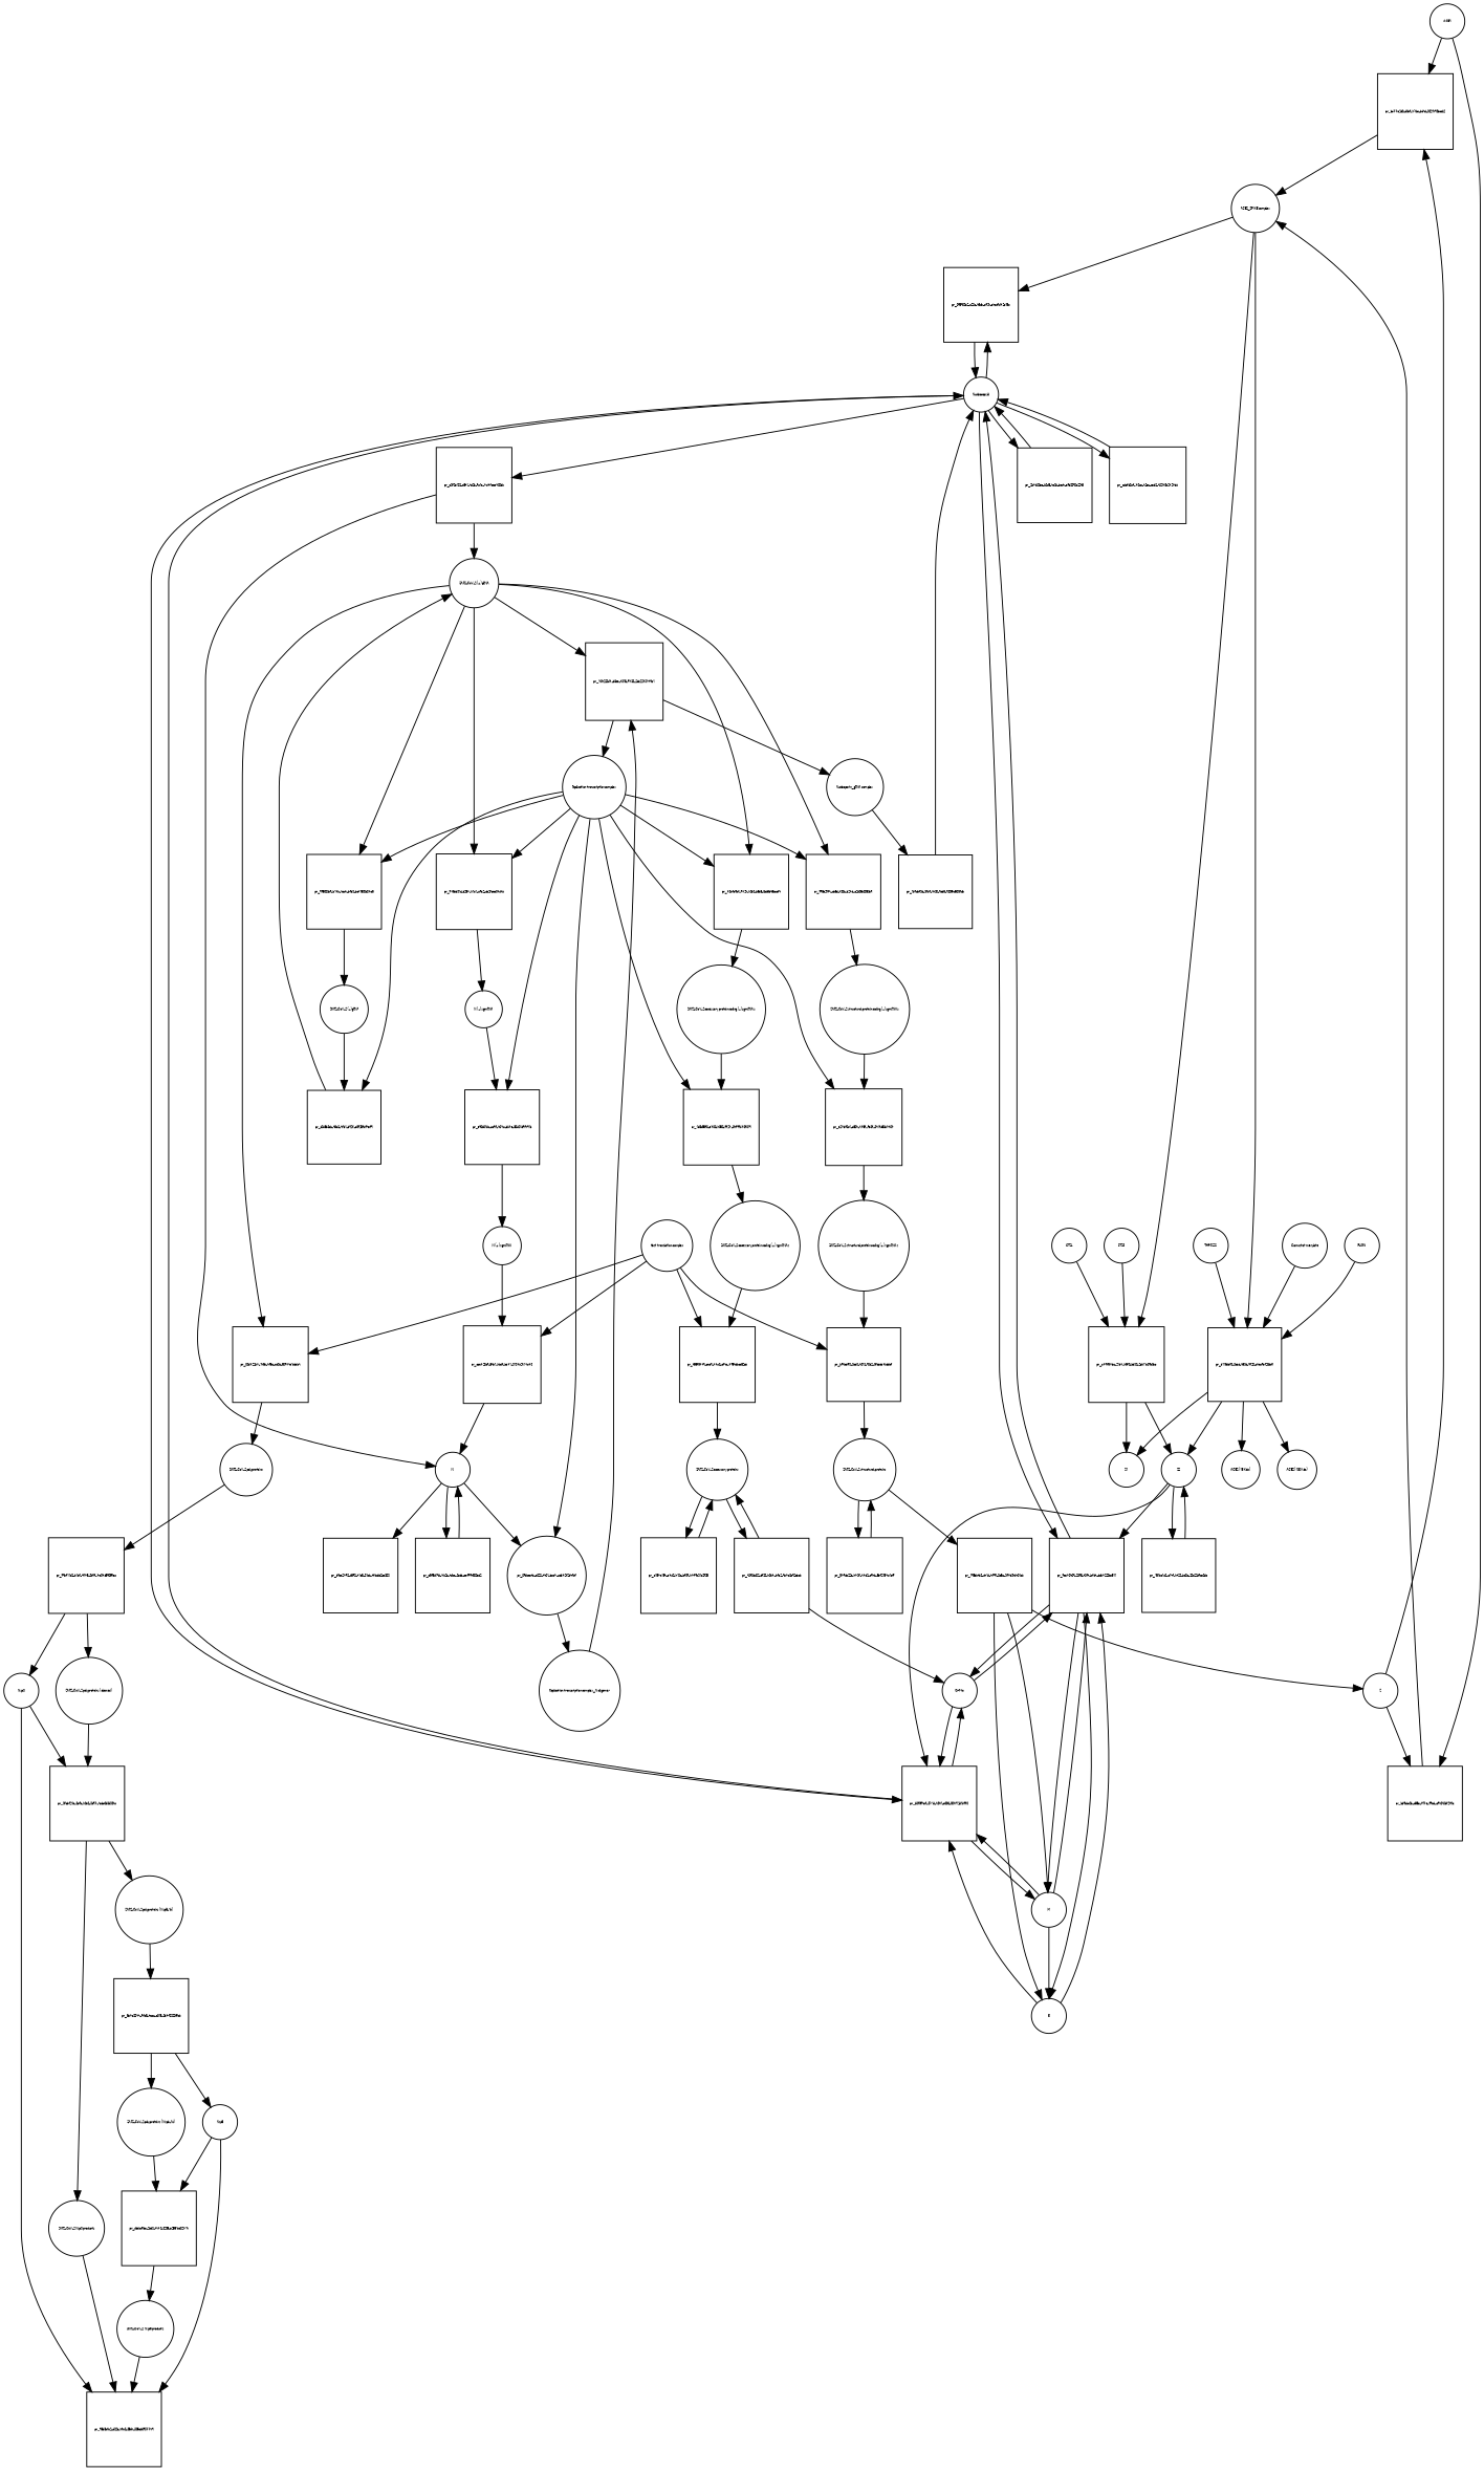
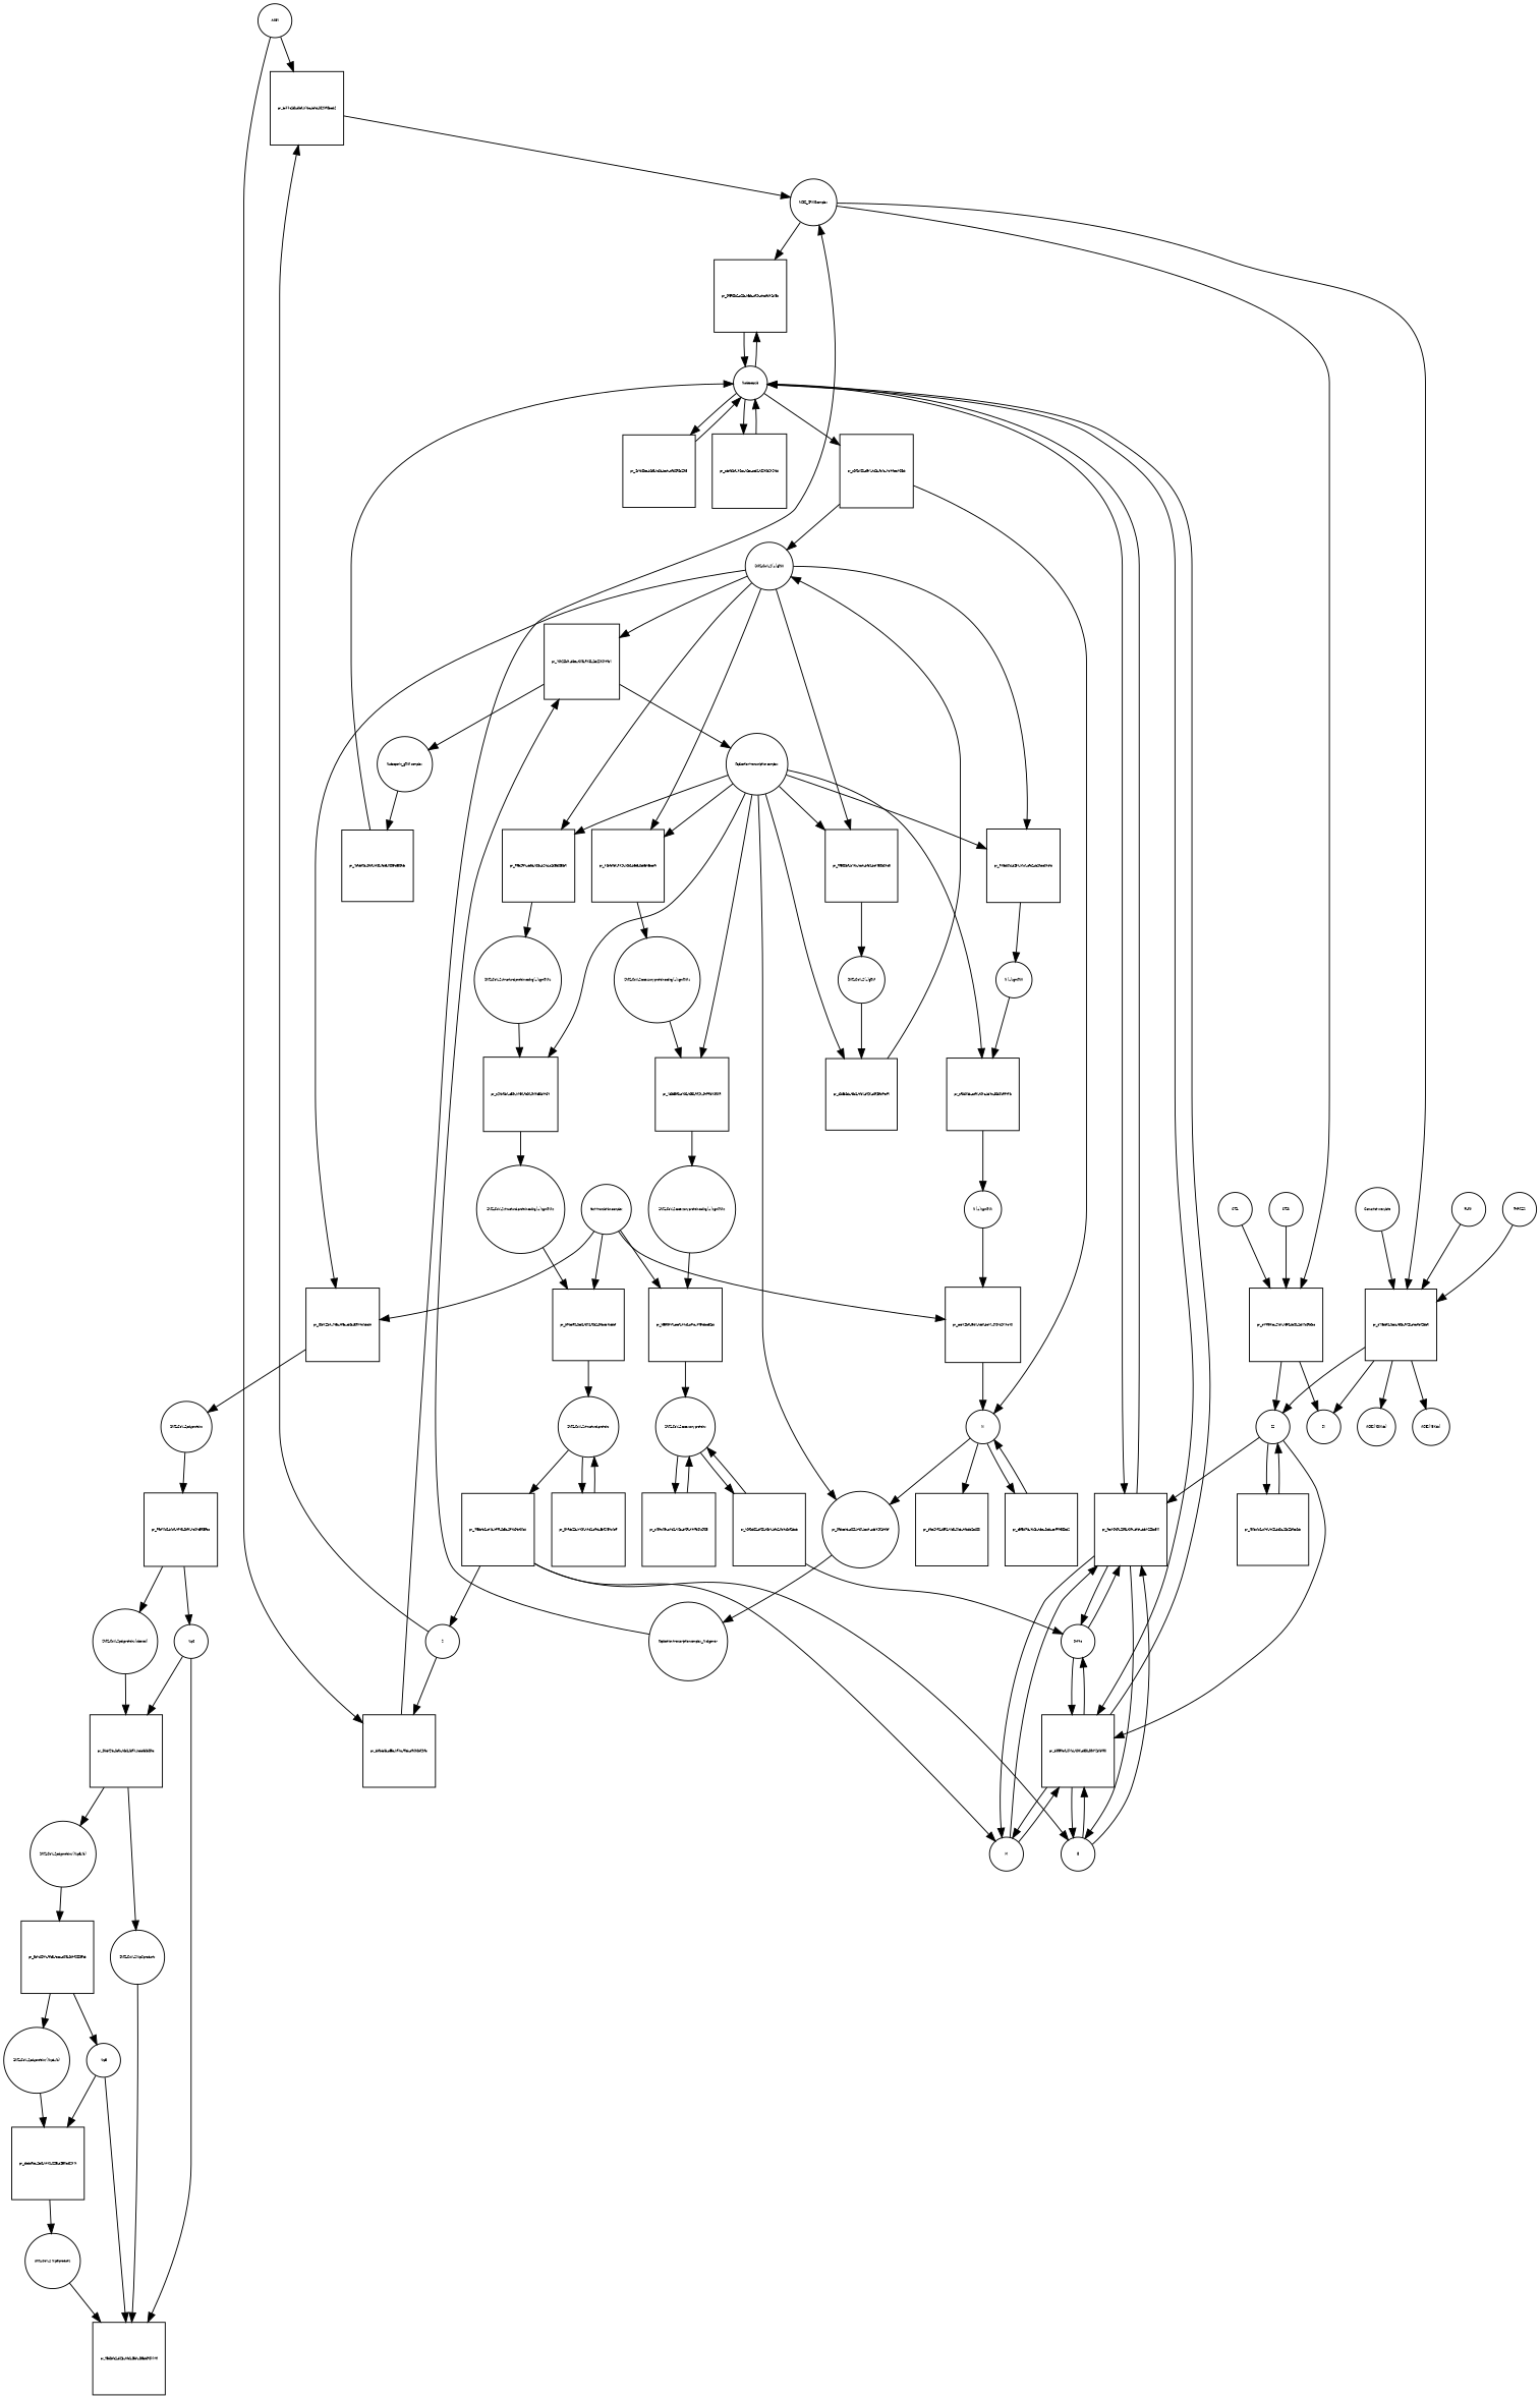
  strict digraph {
    fontname="Patrick Hand"
    node [bipartite=0 cls=process fontname="Patrick Hand" fontsize=4 shape=circle]
    edge [fontname="Patrick Hand" interaction_type=production]
    n1 [cls=macromolecule label=ACE2]
    n2 [bipartite=1 label="pr_bc77a2d0-60cf-47ba-b64d-3321493bacb2" shape=square]
    n3 [bipartite=1 label="pr_bb9b6c36-a55c-497e-99e6-a943486f249a" shape=square]
    n4 [cls=complex label="ACE2_SPIKE complex"]
    n5 [bipartite=1 label="pr_095908a2-a28c-45db-a924-e4adfd72a15a" shape=square]
    n6 [bipartite=1 label="pr_c79f57ba-2167-45f0-bb33-2cb11a89b0ec" shape=square]
    n7 [bipartite=1 label="pr_6115ddf8-3ae6-4536-9f28-c4ec9ef20da9" shape=square]
    n8 [annotation="urn_miriam_obo.go_GO%3A0019013" cls=complex label=Nucleocapsid]
    n9 [annotation=urn_miriam_interpro_IPR002552 cls=macromolecule label=S2]
    n10 [annotation=urn_miriam_interpro_IPR002551 cls=macromolecule label=S1]
    n11 [cls=macromolecule label="ACE2 (100 Kda)"]
    n12 [cls=macromolecule label="ACE2 (15 Kda)"]
    n13 [annotation=urn_miriam_uniprot_P0DTC2 cls="macromolecule multimer" label=S]
    n14 [bipartite=1 label="pr_b3f594af-871d-484f-a000-084f12d169f0" shape=square]
    n15 [bipartite=1 label="pr_a8f3c183-a541-4d2b-9c1e-7c7faee703bb" shape=square]
    n16 [bipartite=1 label="pr_2b7b80ae-b3d5-4c86-bec4-e9b8898a2245" shape=square]
    n17 [bipartite=1 label="pr_adcfd8cf-78cc-42ee-ae68-48270b2727b6" shape=square]
    n18 [bipartite=1 label="pr_9ee78409-28f5-48f4-bf64-ddb7228ba511" shape=square]
    n19 [annotation=urn_miriam_uniprot_P0DTC4 cls=macromolecule label=E]
    n20 [annotation=urn_miriam_uniprot_P0DTC5 cls=macromolecule label=M]
    n21 [annotation=urn_miriam_uniprot_P0DTC7 cls=macromolecule label=Orf7a]
    n22 [annotation=urn_miriam_refseq_NC_045512 cls="nucleic acid feature" label=" SARS-CoV-2 (+)gRNA"]
    n23 [annotation=urn_miriam_uniprot_P0DTC9 cls="macromolecule multimer" label=N]
    n24 [bipartite=1 label="pr_151ba1c3-a14f-4423-bd8c-20c2269aa8dc" shape=square]
    n25 [cls=macromolecule label=CTSB]
    n26 [cls=macromolecule label=CTSL]
    n27 [bipartite=1 label="pr_08d72267-1456-4f5c-a636-58974e1abeb4" shape=square]
    n28 [bipartite=1 label="pr_704223d7-b0ee-4815-9738-2da2278749a1" shape=square]
    n29 [bipartite=1 label="pr_995038a9-b17b-4ac4-bfb3-bc41503d37a5" shape=square]
    n30 [bipartite=1 label="pr_975cb31d-b257-41a1-a9e2-dc2fcee07d46" shape=square]
    n31 [bipartite=1 label="pr_995e29f4-dc5d-438b-b27d-a263568858e9" shape=square]
    n32 [bipartite=1 label="pr_786fa9bf-9724-43b3-b5e5-0c656456aaf4" shape=square]
    n33 [bipartite=1 label="pr_69ae2798-6593-41e5-81ab-4f6ddd2ca303" shape=square]
    n34 [bipartite=1 label="pr_a5f5d19d-7b2b-4dbe-8cd6-eef994580a62" shape=square]
    n35 [bipartite=1 label="pr_096bee46-a028-4401-bca7-cdb72f264f6f"]
    n36 [cls=complex label="SARS-CoV-2 polyproteins"]
    n37 [cls=complex label="Replication transcription complex"]
    n38 [annotation="urn_miriam_obo.go_GO%3A0019013" cls=complex label="Nucleoporin_gRNA complex "]
    n39 [annotation=urn_miriam_refseq_NC_045512 cls="nucleic acid feature" label=" SARS-CoV-2 (-)gRNA"]
    n40 [cls="nucleic acid feature" label="N (-)sgmRNA"]
    n41 [cls=complex label="SARS-CoV-2 structural protein coding (-)sgmRNAs"]
    n42 [cls=complex label="SARS-CoV-2 accessory protein coding (-)sgmRNAs"]
    n43 [cls=complex label="Replication transcription complex_N oligomer"]
    n44 [bipartite=1 label="pr_99bf11d8-b1df-4975-8b9f-7e07d59059ea" shape=square]
    n45 [cls=complex label="SARS-CoV-2 polyproteins (cleaved)"]
    n46 [annotation=urn_miriam_ncbiprotein_YP_009725299 cls=macromolecule label=Nsp3]
    n47 [bipartite=1 label="pr_8fcbf21e-3cfb-40a3-8d97-4a6c0686884a" shape=square]
    n48 [bipartite=1 label="pr_9563bfa2-682b-4fe8-8564-805cb0937749" shape=square]
    n49 [cls=complex label="SARS-CoV-2 Nsp3 products"]
    n50 [cls=complex label="SARS-CoV-2 polyproteins (Nsp5-16)"]
    n51 [cls=complex label="SARS-CoV-2 structural proteins"]
    n52 [bipartite=1 label="pr_195bb4b8-c41d-4f99-8a5c-3f7b84b401c6" shape=square]
    n53 [bipartite=1 label="pr_579cb226-478f-47d3-a94b-5bf2157c1cff" shape=square]
    n54 [cls=complex label="SARS-CoV-2 accessory proteins"]
    n55 [bipartite=1 label="pr_a157e154-e7d3-418a-bf09-47f9b31c2935" shape=square]
    n56 [bipartite=1 label="pr_43f0dd82-df38-40b7-bfe2-9a7c8a92abcb" shape=square]
    n57 [bipartite=1 label="pr_1d0b55f0-e700-4053-9f27-04f99673f019" shape=square]
    n58 [cls=complex label="SARS-CoV-2 accessory protein coding (+)sgmRNAs"]
    n59 [bipartite=1 label="pr_455f5749-cee9-47c8-af4a-7954dbca52a6" shape=square]
    n60 [bipartite=1 label="pr_e27bf0c1-a534-475f-9e3f-841fc50c7407" shape=square]
    n61 [bipartite=1 label="pr_e906016b-aa9f-407c-bb7e-58d31d9f491b" shape=square]
    n62 [bipartite=1 label="pr_6365b8ab-45a3-4fb1-b92f-c0925fa94ef9" shape=square]
    n63 [cls=complex label="SARS-CoV-2 structural protein coding (+)sgmRNAs"]
    n64 [cls="nucleic acid feature" label="N (+)sgmRNA"]
    n65 [bipartite=1 label="pr_b94beff8-3ce0-4018-9862-0fdc6e7b66bf" shape=square]
    n66 [bipartite=1 label="pr_cce728c9-54b1-46df-be71-313762417c70" shape=square]
    n67 [annotation="urn_miriam_obo.go_GO%3A0070992" cls=complex label="Host translation complex"]
    n68 [bipartite=1 label="pr_1b9d6f36-3f69-4480-9e65-98354d503fdb" shape=square]
    n69 [cls=macromolecule label=FURIN]
    n70 [cls=macromolecule label=TMPRSS2]
    n71 [annotation="urn_miriam_pubchem.compound_2536" cls="simple chemical" label="Camostat mesylate"]
    n72 [bipartite=1 label="pr_5a7c3374-9fc5-4ecc-a015-067f8333ffcb" shape=square]
    n73 [cls=complex label="SARS-CoV-2 polyproteins (Nsp6-16)"]
    n74 [annotation=urn_miriam_ncbiprotein_YP_009725301 cls=macromolecule label=Nsp5]
    n75 [bipartite=1 label="pr_dbebd96c-26d8-4473-8235-e2551ad82714" shape=square]
    n76 [cls=complex label="SARS-CoV-2  Nsp5 products"]
    n1 -> n2 [interaction_type=consumption]
    n1 -> n3 [interaction_type=consumption]
    n2 -> n4
    n3 -> n4
    n4 -> n5 [annotation="urn_miriam_pubmed_32142651|urn_miriam_pubmed_32094589|urn_miriam_taxonomy_2697049" interaction_type=stimulation]
    n4 -> n6 [interaction_type=consumption]
    n4 -> n7 [interaction_type=consumption]
    n5 -> n8
    n6 -> n9
    n6 -> n10
    n7 -> n9
    n7 -> n10
    n7 -> n11
    n7 -> n12
    n8 -> n5 [interaction_type=consumption]
    n8 -> n14 [interaction_type=consumption]
    n8 -> n15 [interaction_type=consumption]
    n8 -> n16 [interaction_type=consumption]
    n8 -> n17 [interaction_type=consumption]
    n8 -> n18 [interaction_type=consumption]
    n9 -> n14 [annotation="urn_miriam_pubmed_32142651|urn_miriam_pubmed_32094589|urn_miriam_pubmed_32047258|urn_miriam_taxonomy_2697049" interaction_type=stimulation]
    n9 -> n18 [annotation="urn_miriam_pubmed_32142651|urn_miriam_pubmed_32047258|urn_miriam_taxonomy_2697049" interaction_type=stimulation]
    n9 -> n24 [interaction_type=consumption]
    n13 -> n2 [interaction_type=consumption]
    n13 -> n3 [interaction_type=consumption]
    n14 -> n8
-   n20 -> n19
+   n14 -> n19
    n14 -> n20
    n14 -> n21
    n15 -> n22
    n15 -> n23
    n16 -> n8
    n17 -> n8
    n18 -> n8
    n18 -> n19
    n18 -> n20
    n18 -> n21
    n19 -> n14 [interaction_type=consumption]
    n19 -> n18 [interaction_type=consumption]
    n20 -> n14 [interaction_type=consumption]
    n20 -> n18 [interaction_type=consumption]
    n21 -> n14 [interaction_type=consumption]
    n21 -> n18 [interaction_type=consumption]
    n22 -> n27 [interaction_type=consumption]
    n22 -> n28 [interaction_type=consumption]
    n22 -> n29 [interaction_type=consumption]
    n22 -> n30 [interaction_type=consumption]
    n22 -> n31 [interaction_type=consumption]
    n22 -> n32 [interaction_type=consumption]
    n23 -> n33 [interaction_type=consumption]
    n23 -> n34 [interaction_type=consumption]
    n23 -> n35 [interaction_type=consumption]
    n24 -> n9
    n25 -> n6 [annotation="urn_miriam_pubmed_32142651|urn_miriam_taxonomy_2697049" interaction_type=catalysis]
    n26 -> n6 [annotation="urn_miriam_pubmed_32142651|urn_miriam_taxonomy_2697049" interaction_type=catalysis]
    n27 -> n36
    n28 -> n37
    n28 -> n38
    n29 -> n39
    n30 -> n40
    n31 -> n41
    n32 -> n42
    n34 -> n23
    n35 -> n43
    n36 -> n44 [annotation=urn_miriam_pubmed_31226023 interaction_type=catalysis]
    n37 -> n29 [annotation=urn_miriam_pubmed_31226023 interaction_type="necessary stimulation"]
    n37 -> n30 [annotation=urn_miriam_pubmed_31226023 interaction_type="necessary stimulation"]
    n37 -> n31 [annotation=urn_miriam_pubmed_31226023 interaction_type="necessary stimulation"]
    n37 -> n32 [annotation=urn_miriam_pubmed_31226023 interaction_type="necessary stimulation"]
    n37 -> n35 [interaction_type=consumption]
    n37 -> n57 [annotation=urn_miriam_pubmed_31226023 interaction_type="necessary stimulation"]
    n37 -> n60 [annotation=urn_miriam_pubmed_31226023 interaction_type="necessary stimulation"]
    n37 -> n61 [annotation=urn_miriam_pubmed_31226023 interaction_type="necessary stimulation"]
    n37 -> n62 [annotation=urn_miriam_pubmed_31226023 interaction_type="necessary stimulation"]
    n38 -> n68 [interaction_type=consumption]
    n39 -> n62 [interaction_type=consumption]
    n40 -> n61 [interaction_type=consumption]
    n41 -> n60 [interaction_type=consumption]
    n42 -> n57 [interaction_type=consumption]
    n43 -> n28 [interaction_type=consumption]
    n44 -> n45
    n44 -> n46
    n45 -> n47 [interaction_type=consumption]
    n46 -> n47 [interaction_type=catalysis]
    n46 -> n48 [interaction_type=consumption]
    n47 -> n49
    n47 -> n50
    n49 -> n48 [interaction_type=consumption]
    n50 -> n72 [interaction_type=catalysis]
    n51 -> n52 [interaction_type=consumption]
    n51 -> n53 [interaction_type=consumption]
    n52 -> n13
    n52 -> n19
    n52 -> n20
    n53 -> n51
    n54 -> n55 [interaction_type=consumption]
    n54 -> n56 [interaction_type=consumption]
    n55 -> n54
    n56 -> n21
    n56 -> n54
    n57 -> n58
    n58 -> n59 [interaction_type=consumption]
    n59 -> n54
    n60 -> n63
    n61 -> n64
    n62 -> n22
    n63 -> n65 [interaction_type=consumption]
    n64 -> n66 [interaction_type=consumption]
    n65 -> n51
    n66 -> n23
    n67 -> n27 [interaction_type="necessary stimulation"]
    n67 -> n59 [annotation=urn_miriam_pubmed_31226023 interaction_type="necessary stimulation"]
    n67 -> n65 [annotation=urn_miriam_pubmed_31226023 interaction_type="necessary stimulation"]
    n67 -> n66 [interaction_type="necessary stimulation"]
    n68 -> n8
    n69 -> n7 [annotation="urn_miriam_pubmed_32142651|urn_miriam_pubmed_32362314|urn_miriam_taxonomy_2697049" interaction_type=catalysis]
    n70 -> n7 [annotation="urn_miriam_pubmed_32142651|urn_miriam_pubmed_32362314|urn_miriam_taxonomy_2697049" interaction_type=catalysis]
    n71 -> n7 [annotation="urn_miriam_pubmed_32142651|urn_miriam_pubmed_32362314|urn_miriam_taxonomy_2697049" interaction_type=inhibition]
    n72 -> n73
    n72 -> n74
    n73 -> n75 [interaction_type=consumption]
    n74 -> n48 [interaction_type=consumption]
    n74 -> n75 [interaction_type=catalysis]
    n75 -> n76
    n76 -> n48 [interaction_type=consumption]
  }
